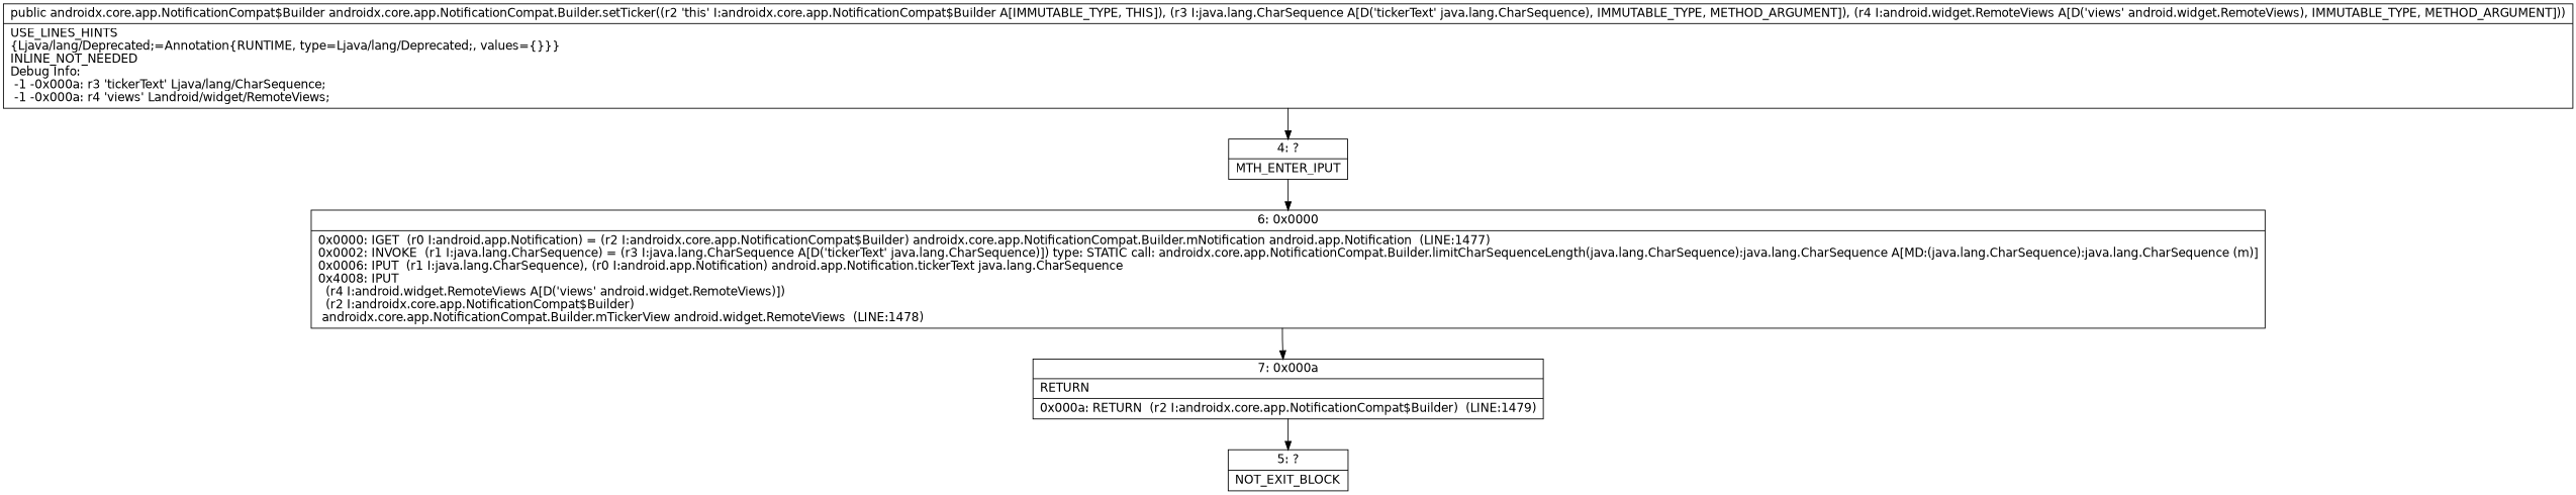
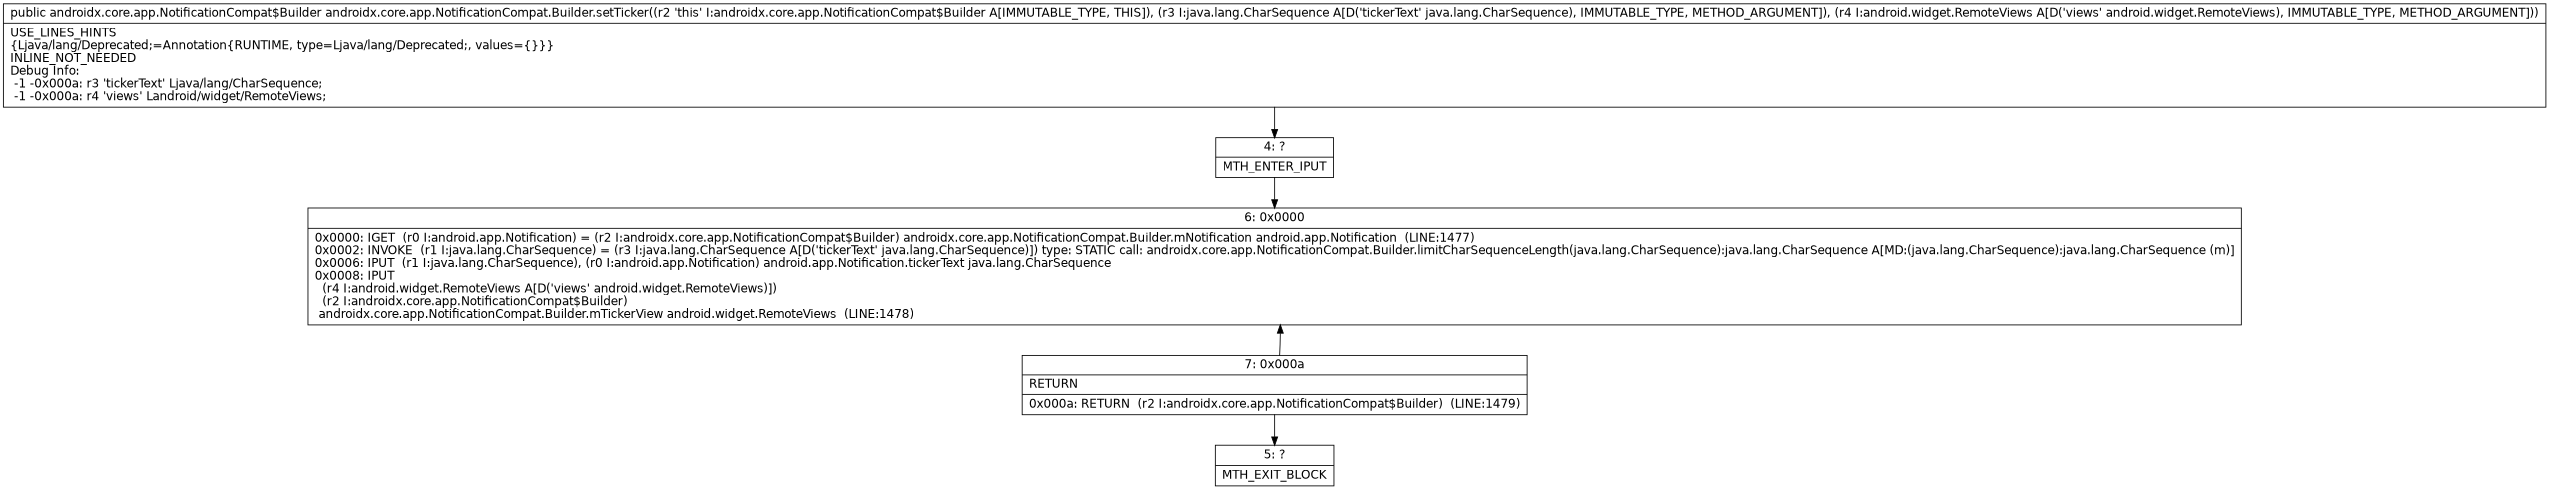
  digraph {
    fontname="DejaVu Sans"
    node [fontname="DejaVu Sans" shape=record]
    edge [fontname="DejaVu Sans"]
    n1 [label="{4\:\ ?|MTH_ENTER_IPUT\l}"]
-   n2 [label="{6\:\ 0x0000|0x0000: IGET  (r0 I:android.app.Notification) = (r2 I:androidx.core.app.NotificationCompat$Builder) androidx.core.app.NotificationCompat.Builder.mNotification android.app.Notification  (LINE:1477)\l0x0002: INVOKE  (r1 I:java.lang.CharSequence) = (r3 I:java.lang.CharSequence A[D('tickerText' java.lang.CharSequence)]) type: STATIC call: androidx.core.app.NotificationCompat.Builder.limitCharSequenceLength(java.lang.CharSequence):java.lang.CharSequence A[MD:(java.lang.CharSequence):java.lang.CharSequence (m)]\l0x0006: IPUT  (r1 I:java.lang.CharSequence), (r0 I:android.app.Notification) android.app.Notification.tickerText java.lang.CharSequence \l0x4008: IPUT  \l  (r4 I:android.widget.RemoteViews A[D('views' android.widget.RemoteViews)])\l  (r2 I:androidx.core.app.NotificationCompat$Builder)\l androidx.core.app.NotificationCompat.Builder.mTickerView android.widget.RemoteViews  (LINE:1478)\l}"]
+   n2 [label="{6\:\ 0x0000|0x0000: IGET  (r0 I:android.app.Notification) = (r2 I:androidx.core.app.NotificationCompat$Builder) androidx.core.app.NotificationCompat.Builder.mNotification android.app.Notification  (LINE:1477)\l0x0002: INVOKE  (r1 I:java.lang.CharSequence) = (r3 I:java.lang.CharSequence A[D('tickerText' java.lang.CharSequence)]) type: STATIC call: androidx.core.app.NotificationCompat.Builder.limitCharSequenceLength(java.lang.CharSequence):java.lang.CharSequence A[MD:(java.lang.CharSequence):java.lang.CharSequence (m)]\l0x0006: IPUT  (r1 I:java.lang.CharSequence), (r0 I:android.app.Notification) android.app.Notification.tickerText java.lang.CharSequence \l0x0008: IPUT  \l  (r4 I:android.widget.RemoteViews A[D('views' android.widget.RemoteViews)])\l  (r2 I:androidx.core.app.NotificationCompat$Builder)\l androidx.core.app.NotificationCompat.Builder.mTickerView android.widget.RemoteViews  (LINE:1478)\l}"]
    n3 [label="{7\:\ 0x000a|RETURN\l|0x000a: RETURN  (r2 I:androidx.core.app.NotificationCompat$Builder)  (LINE:1479)\l}"]
-   n4 [label="{5\:\ ?|NOT_EXIT_BLOCK\l}"]
+   n4 [label="{5\:\ ?|MTH_EXIT_BLOCK\l}"]
    n5 [label="{public androidx.core.app.NotificationCompat$Builder androidx.core.app.NotificationCompat.Builder.setTicker((r2 'this' I:androidx.core.app.NotificationCompat$Builder A[IMMUTABLE_TYPE, THIS]), (r3 I:java.lang.CharSequence A[D('tickerText' java.lang.CharSequence), IMMUTABLE_TYPE, METHOD_ARGUMENT]), (r4 I:android.widget.RemoteViews A[D('views' android.widget.RemoteViews), IMMUTABLE_TYPE, METHOD_ARGUMENT]))  | USE_LINES_HINTS\l\{Ljava\/lang\/Deprecated;=Annotation\{RUNTIME, type=Ljava\/lang\/Deprecated;, values=\{\}\}\}\lINLINE_NOT_NEEDED\lDebug Info:\l  \-1 \-0x000a: r3 'tickerText' Ljava\/lang\/CharSequence;\l  \-1 \-0x000a: r4 'views' Landroid\/widget\/RemoteViews;\l}"]
    n1 -> n2
-   n2 -> n3
+   n3 -> n2
    n3 -> n4
    n5 -> n1
  }
